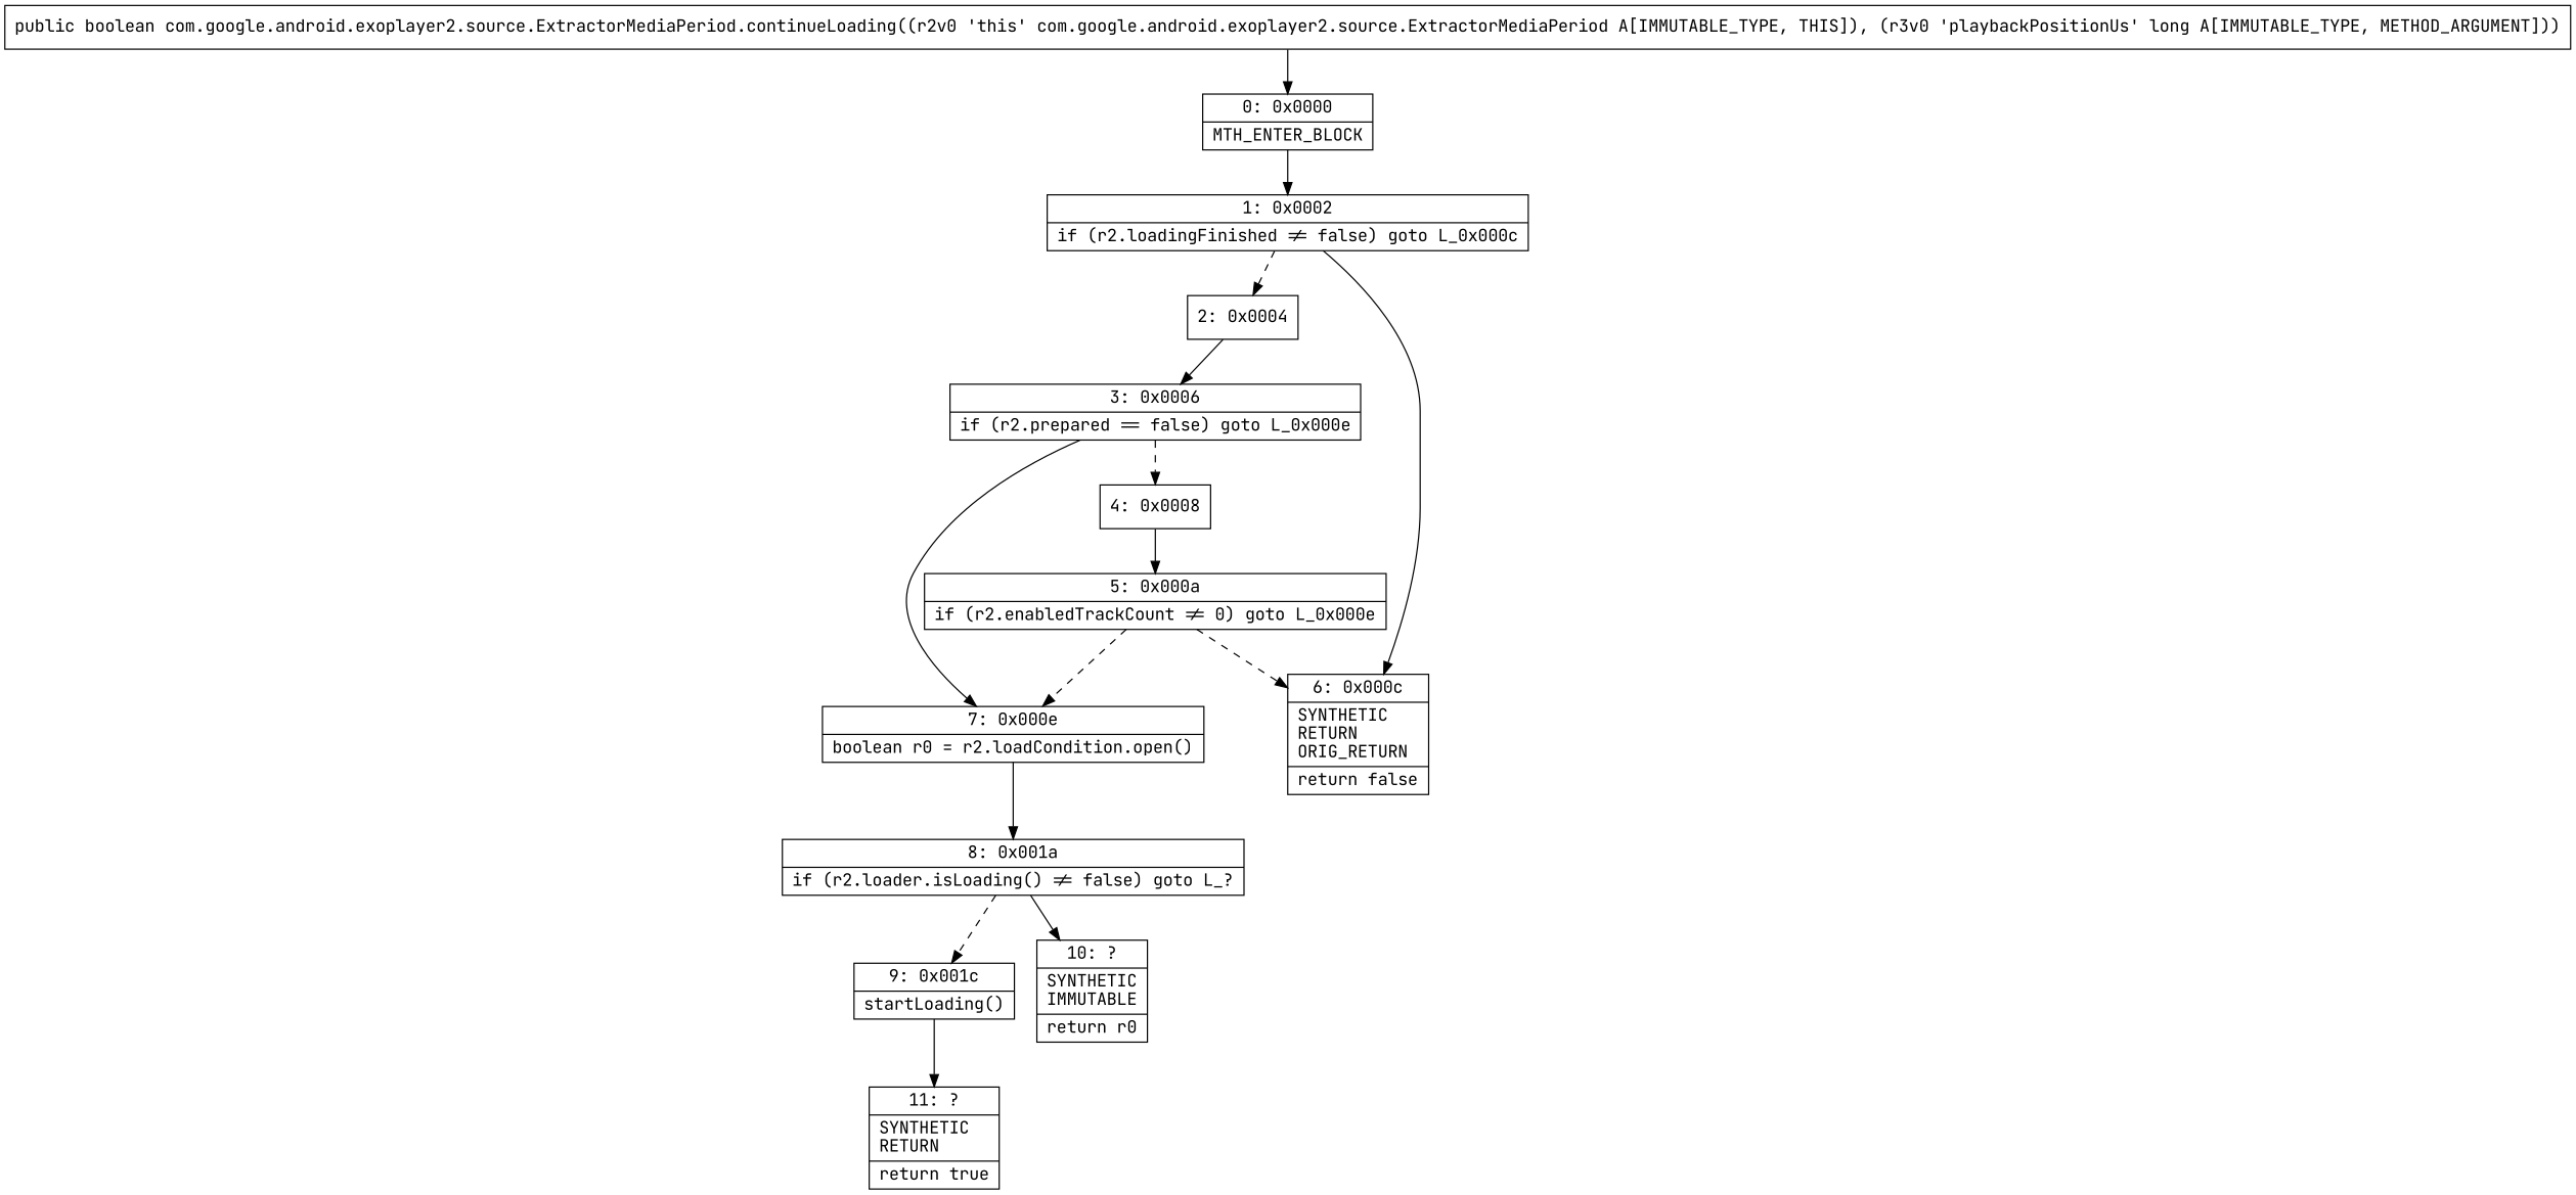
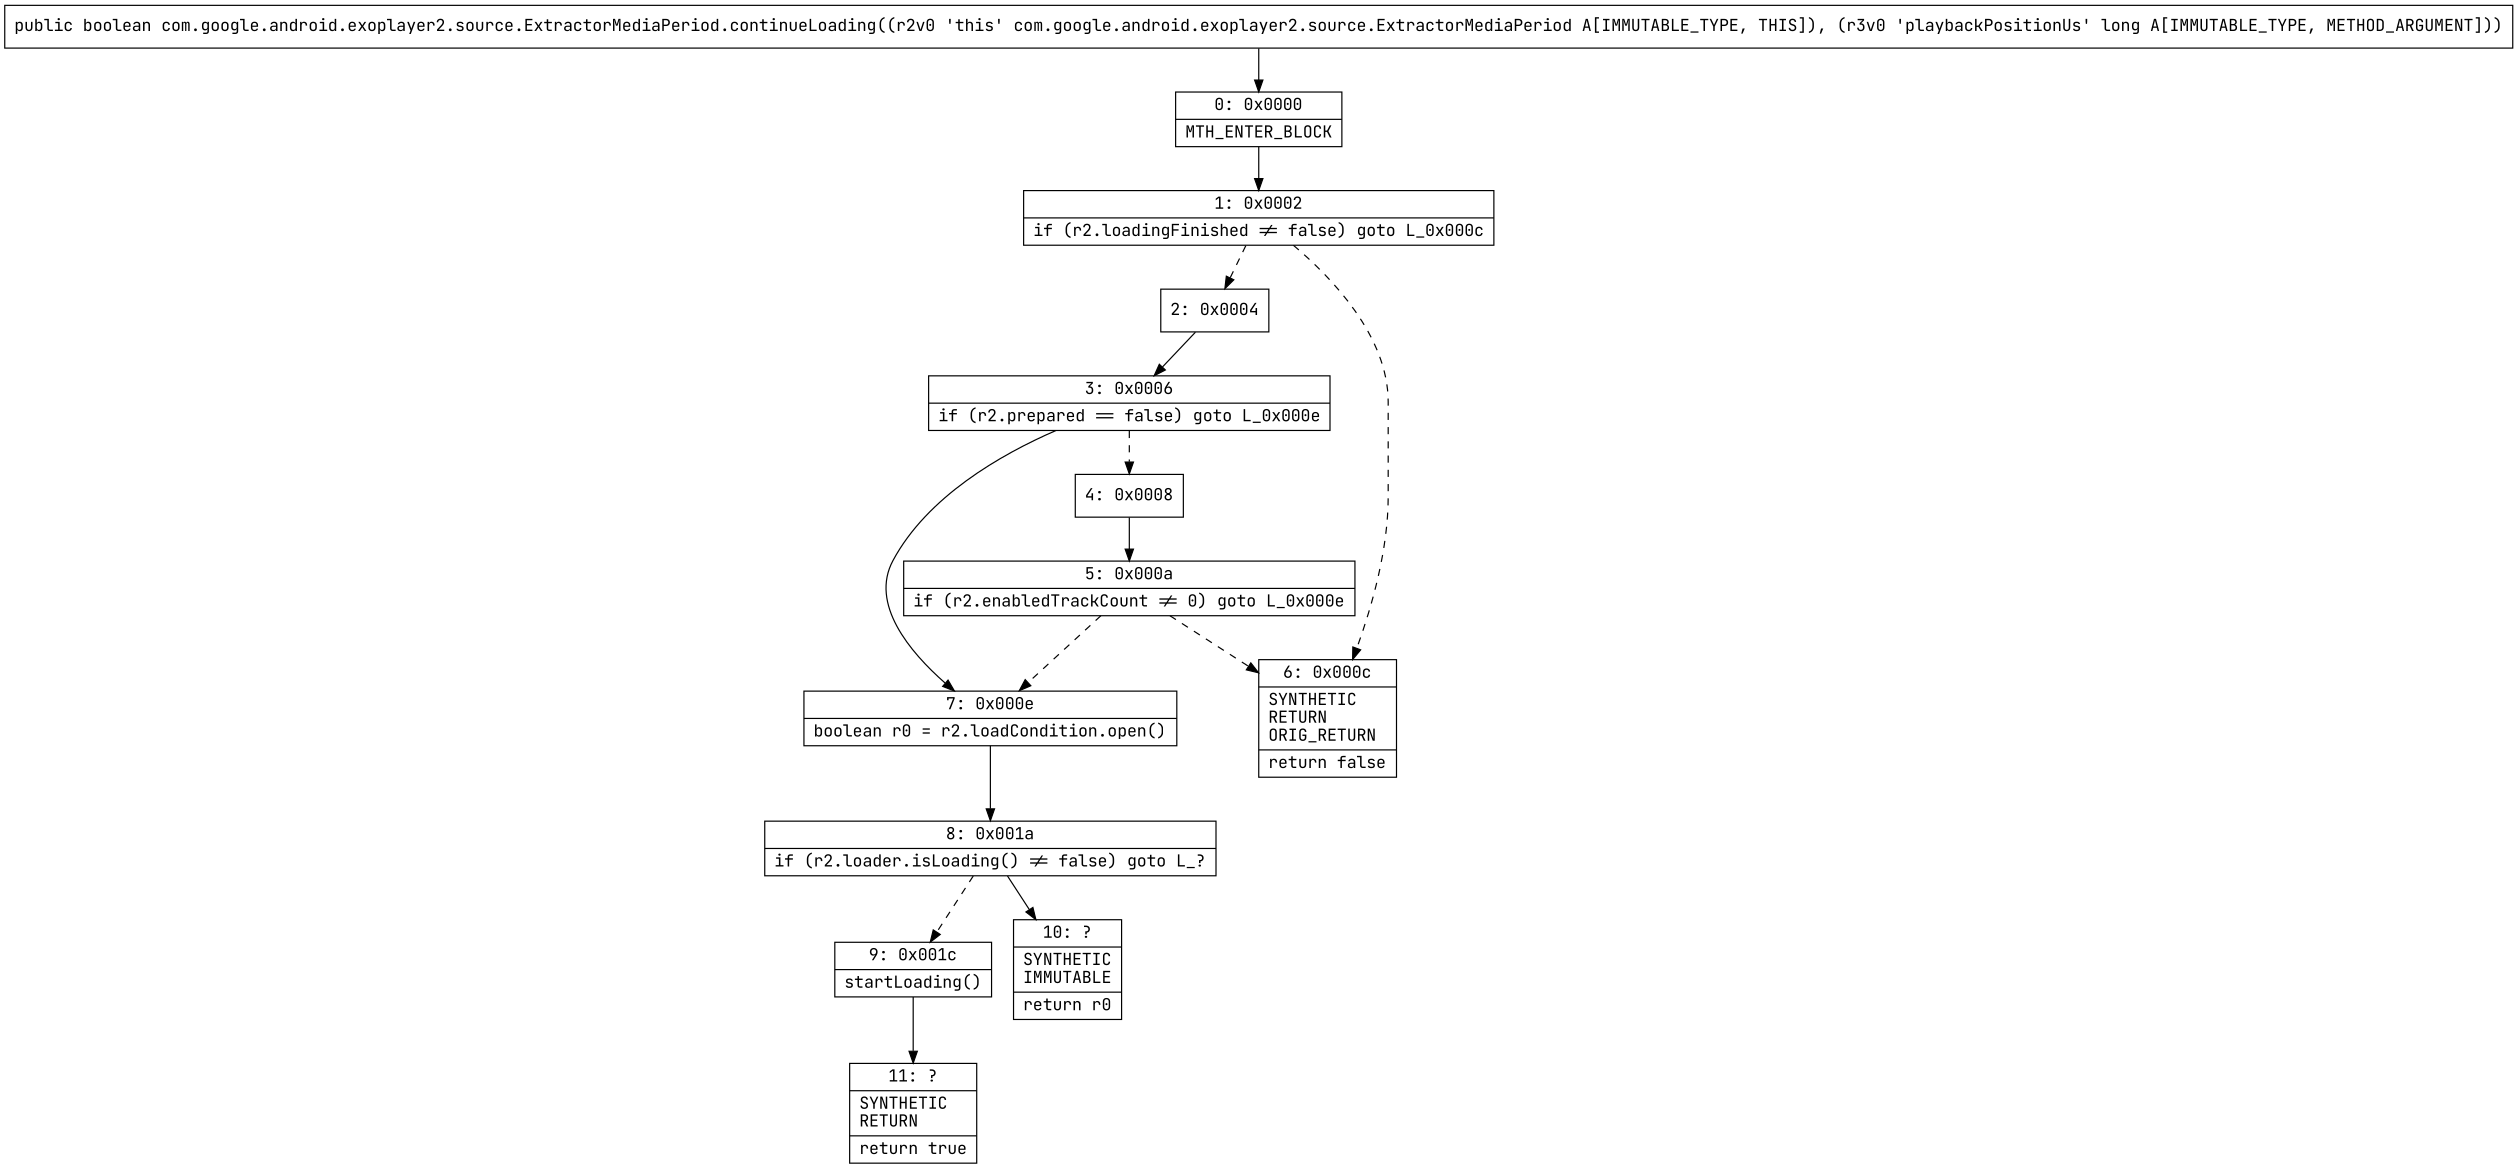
  digraph {
    fontname="JetBrains Mono"
    node [fontname="JetBrains Mono" shape=record]
    edge [fontname="JetBrains Mono"]
    n1 [label="{0\:\ 0x0000|MTH_ENTER_BLOCK\l}"]
    n2 [label="{1\:\ 0x0002|if (r2.loadingFinished != false) goto L_0x000c\l}"]
    n3 [label="{2\:\ 0x0004}"]
    n4 [label="{6\:\ 0x000c|SYNTHETIC\lRETURN\lORIG_RETURN\l|return false\l}"]
    n5 [label="{3\:\ 0x0006|if (r2.prepared == false) goto L_0x000e\l}"]
    n6 [label="{4\:\ 0x0008}"]
    n7 [label="{7\:\ 0x000e|boolean r0 = r2.loadCondition.open()\l}"]
    n8 [label="{5\:\ 0x000a|if (r2.enabledTrackCount != 0) goto L_0x000e\l}"]
    n9 [label="{8\:\ 0x001a|if (r2.loader.isLoading() != false) goto L_?\l}"]
    n10 [label="{9\:\ 0x001c|startLoading()\l}"]
    n11 [label="{10\:\ ?|SYNTHETIC\lIMMUTABLE\l|return r0\l}"]
    n12 [label="{11\:\ ?|SYNTHETIC\lRETURN\l|return true\l}"]
    n13 [label="{public boolean com.google.android.exoplayer2.source.ExtractorMediaPeriod.continueLoading((r2v0 'this' com.google.android.exoplayer2.source.ExtractorMediaPeriod A[IMMUTABLE_TYPE, THIS]), (r3v0 'playbackPositionUs' long A[IMMUTABLE_TYPE, METHOD_ARGUMENT])) }"]
    n1 -> n2
    n2 -> n3 [style=dashed]
-   n2 -> n4
+   n2 -> n4 [style=dashed]
    n3 -> n5
    n5 -> n6 [style=dashed]
    n5 -> n7
    n6 -> n8
    n7 -> n9
    n8 -> n4 [style=dashed]
    n8 -> n7 [style=dashed]
    n9 -> n10 [style=dashed]
    n9 -> n11
    n10 -> n12
    n13 -> n1
  }
